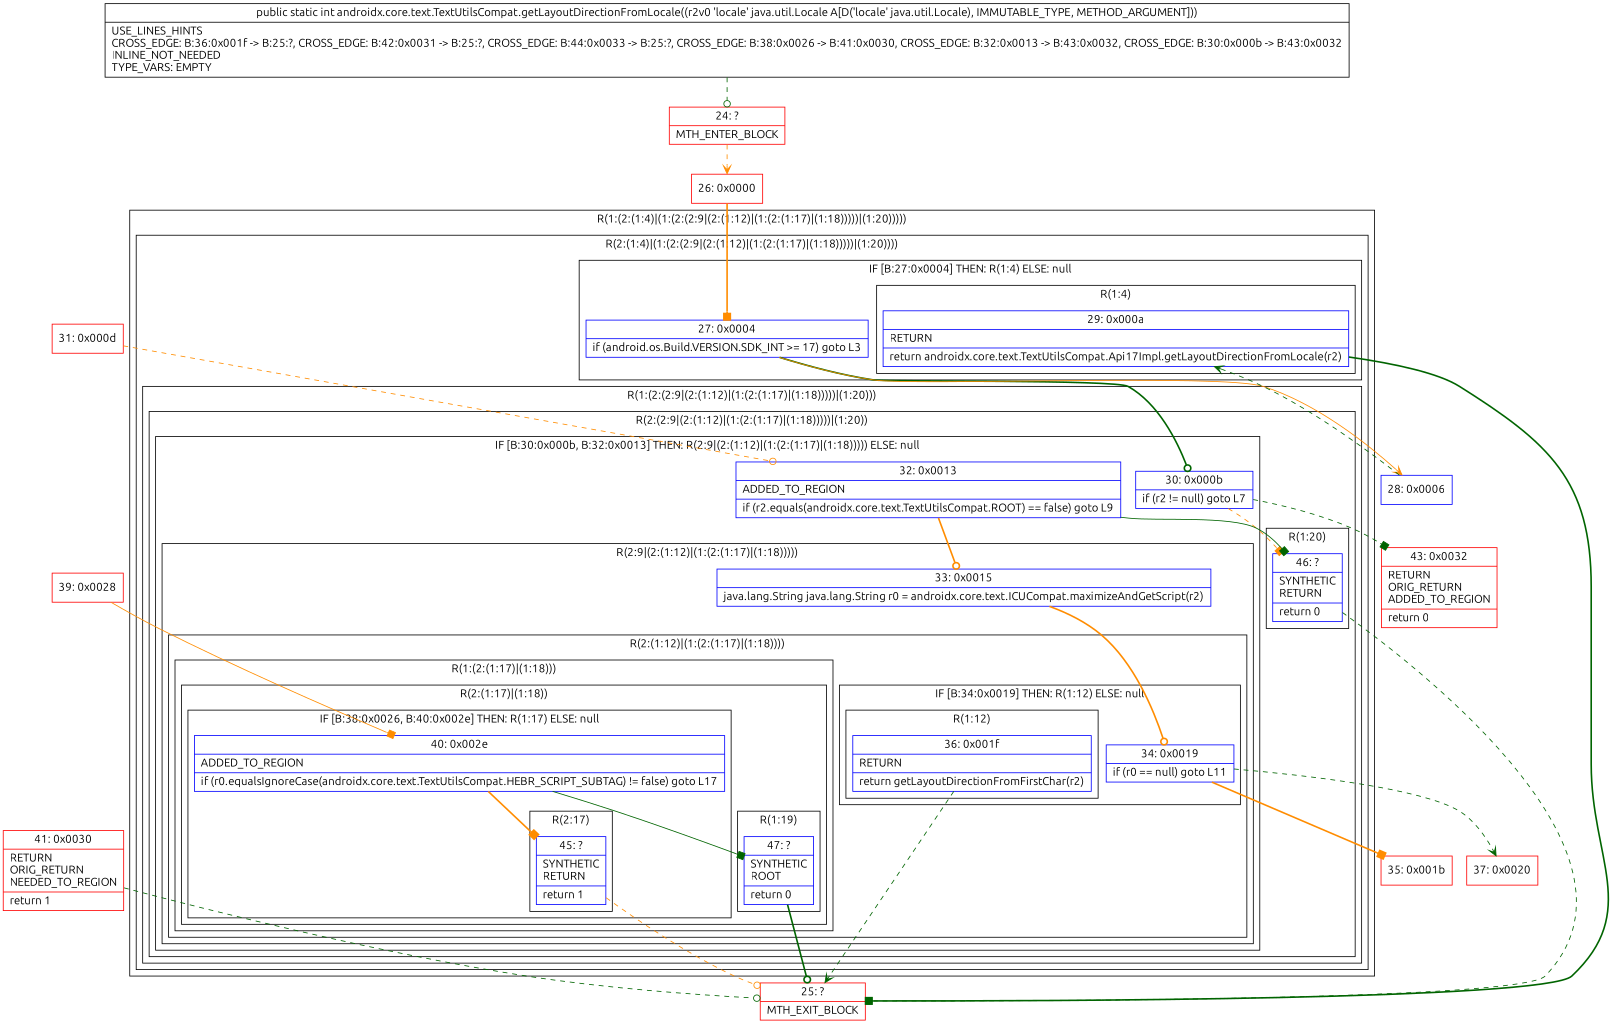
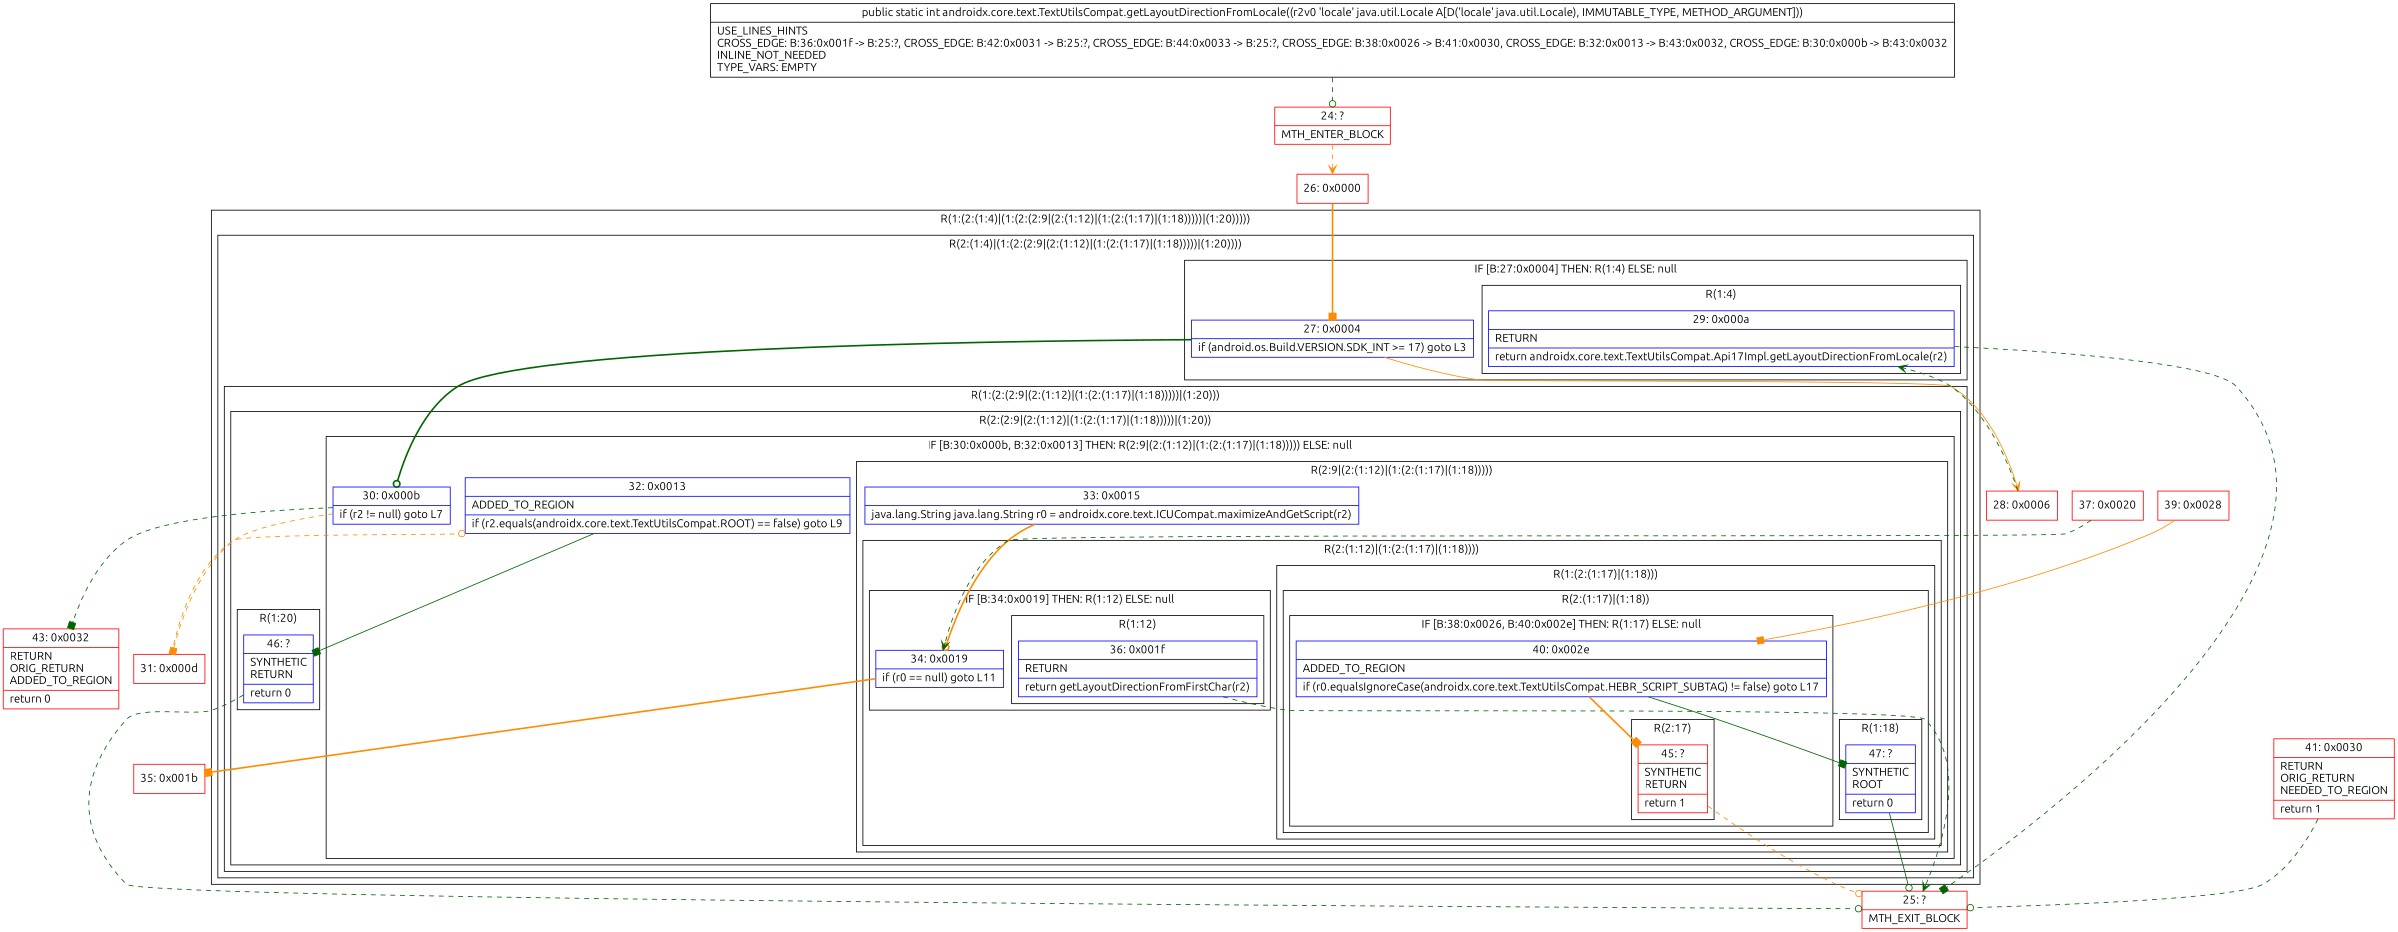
  digraph {
    fontname=Ubuntu
    node [color=blue fontname=Ubuntu shape=record]
    edge [arrowhead=box color=darkgreen fontname=Ubuntu style=dashed]
    n1 [label="{29\:\ 0x000a|RETURN\l|return androidx.core.text.TextUtilsCompat.Api17Impl.getLayoutDirectionFromLocale(r2)\l}"]
    n2 [label="{27\:\ 0x0004|if (android.os.Build.VERSION.SDK_INT \>= 17) goto L3\l}"]
    n3 [label="{36\:\ 0x001f|RETURN\l|return getLayoutDirectionFromFirstChar(r2)\l}"]
    n4 [label="{34\:\ 0x0019|if (r0 == null) goto L11\l}"]
-   n5 [label="{45\:\ ?|SYNTHETIC\lRETURN\l|return 1\l}"]
+   n5 [color=red label="{45\:\ ?|SYNTHETIC\lRETURN\l|return 1\l}"]
    n6 [label="{40\:\ 0x002e|ADDED_TO_REGION\l|if (r0.equalsIgnoreCase(androidx.core.text.TextUtilsCompat.HEBR_SCRIPT_SUBTAG) != false) goto L17\l}"]
    n7 [label="{47\:\ ?|SYNTHETIC\lROOT\l|return 0\l}"]
    n8 [label="{33\:\ 0x0015|java.lang.String java.lang.String r0 = androidx.core.text.ICUCompat.maximizeAndGetScript(r2)\l}"]
    n9 [label="{30\:\ 0x000b|if (r2 != null) goto L7\l}"]
    n10 [label="{32\:\ 0x0013|ADDED_TO_REGION\l|if (r2.equals(androidx.core.text.TextUtilsCompat.ROOT) == false) goto L9\l}"]
    n11 [label="{46\:\ ?|SYNTHETIC\lRETURN\l|return 0\l}"]
    n12 [color=red label="{25\:\ ?|MTH_EXIT_BLOCK\l}"]
-   n13 [label="{28\:\ 0x0006}"]
+   n13 [color=red label="{28\:\ 0x0006}"]
    n14 [color=red label="{35\:\ 0x001b}"]
    n15 [color=red label="{37\:\ 0x0020}"]
    n16 [color=red label="{31\:\ 0x000d}"]
    n17 [color=red label="{43\:\ 0x0032|RETURN\lORIG_RETURN\lADDED_TO_REGION\l|return 0\l}"]
    n18 [color=red label="{39\:\ 0x0028}"]
    n19 [color=red label="{41\:\ 0x0030|RETURN\lORIG_RETURN\lNEEDED_TO_REGION\l|return 1\l}"]
    n20 [color=red label="{24\:\ ?|MTH_ENTER_BLOCK\l}"]
    n21 [color=red label="{26\:\ 0x0000}"]
    n22 [label="{public static int androidx.core.text.TextUtilsCompat.getLayoutDirectionFromLocale((r2v0 'locale' java.util.Locale A[D('locale' java.util.Locale), IMMUTABLE_TYPE, METHOD_ARGUMENT]))  | USE_LINES_HINTS\lCROSS_EDGE: B:36:0x001f \-\> B:25:?, CROSS_EDGE: B:42:0x0031 \-\> B:25:?, CROSS_EDGE: B:44:0x0033 \-\> B:25:?, CROSS_EDGE: B:38:0x0026 \-\> B:41:0x0030, CROSS_EDGE: B:32:0x0013 \-\> B:43:0x0032, CROSS_EDGE: B:30:0x000b \-\> B:43:0x0032\lINLINE_NOT_NEEDED\lTYPE_VARS: EMPTY\l}" color=""]
    subgraph cluster_1 {
      label="R(1:(2:(1:4)|(1:(2:(2:9|(2:(1:12)|(1:(2:(1:17)|(1:18)))))|(1:20)))))"
      subgraph cluster_2 {
        label="R(2:(1:4)|(1:(2:(2:9|(2:(1:12)|(1:(2:(1:17)|(1:18)))))|(1:20))))"
        subgraph cluster_3 {
          label="IF [B:27:0x0004] THEN: R(1:4) ELSE: null"
          n2
          subgraph cluster_4 {
            label="R(1:4)"
            n1
          }
        }
        subgraph cluster_5 {
          label="R(1:(2:(2:9|(2:(1:12)|(1:(2:(1:17)|(1:18)))))|(1:20)))"
          subgraph cluster_6 {
            label="R(2:(2:9|(2:(1:12)|(1:(2:(1:17)|(1:18)))))|(1:20))"
            subgraph cluster_7 {
              label="IF [B:30:0x000b, B:32:0x0013] THEN: R(2:9|(2:(1:12)|(1:(2:(1:17)|(1:18))))) ELSE: null"
              n9
              n10
              subgraph cluster_8 {
                label="R(2:9|(2:(1:12)|(1:(2:(1:17)|(1:18)))))"
                n8
                subgraph cluster_9 {
                  label="R(2:(1:12)|(1:(2:(1:17)|(1:18))))"
                  subgraph cluster_10 {
                    label="IF [B:34:0x0019] THEN: R(1:12) ELSE: null"
                    n4
                    subgraph cluster_11 {
                      label="R(1:12)"
                      n3
                    }
                  }
                  subgraph cluster_12 {
                    label="R(1:(2:(1:17)|(1:18)))"
                    subgraph cluster_13 {
                      label="R(2:(1:17)|(1:18))"
                      subgraph cluster_14 {
                        label="IF [B:38:0x0026, B:40:0x002e] THEN: R(1:17) ELSE: null"
                        n6
                        subgraph cluster_15 {
                          label="R(2:17)"
                          n5
                        }
                      }
                      subgraph cluster_16 {
-                       label="R(1:19)"
+                       label="R(1:18)"
                        n7
                      }
                    }
                  }
                }
              }
            }
            subgraph cluster_17 {
              label="R(1:20)"
              n11
            }
          }
        }
      }
    }
-   n1 -> n12 [style=bold]
+   n1 -> n12
    n2 -> n9 [arrowhead=odot style=bold]
    n2 -> n13 [arrowhead=vee color=darkorange style=solid]
    n3 -> n12 [arrowhead=vee]
    n4 -> n14 [color=darkorange style=bold]
-   n4 -> n15 [arrowhead=vee]
+   n15 -> n4 [arrowhead=vee]
    n5 -> n12 [arrowhead=odot color=darkorange]
    n6 -> n5 [color=darkorange style=bold]
    n6 -> n7 [style=solid]
-   n7 -> n12 [arrowhead=odot style=bold]
+   n7 -> n12 [arrowhead=odot style=solid]
    n8 -> n4 [arrowhead=odot color=darkorange style=bold]
-   n9 -> n11 [color=darkorange]
+   n9 -> n16 [color=darkorange]
    n9 -> n17
-   n10 -> n8 [arrowhead=odot color=darkorange style=bold]
    n10 -> n11 [style=solid]
    n11 -> n12 [arrowhead=odot]
    n13 -> n1 [arrowhead=vee]
    n16 -> n10 [arrowhead=odot color=darkorange]
    n18 -> n6 [color=darkorange style=solid]
    n19 -> n12 [arrowhead=odot]
    n20 -> n21 [arrowhead=vee color=darkorange]
    n21 -> n2 [color=darkorange style=bold]
    n22 -> n20 [arrowhead=odot]
  }
